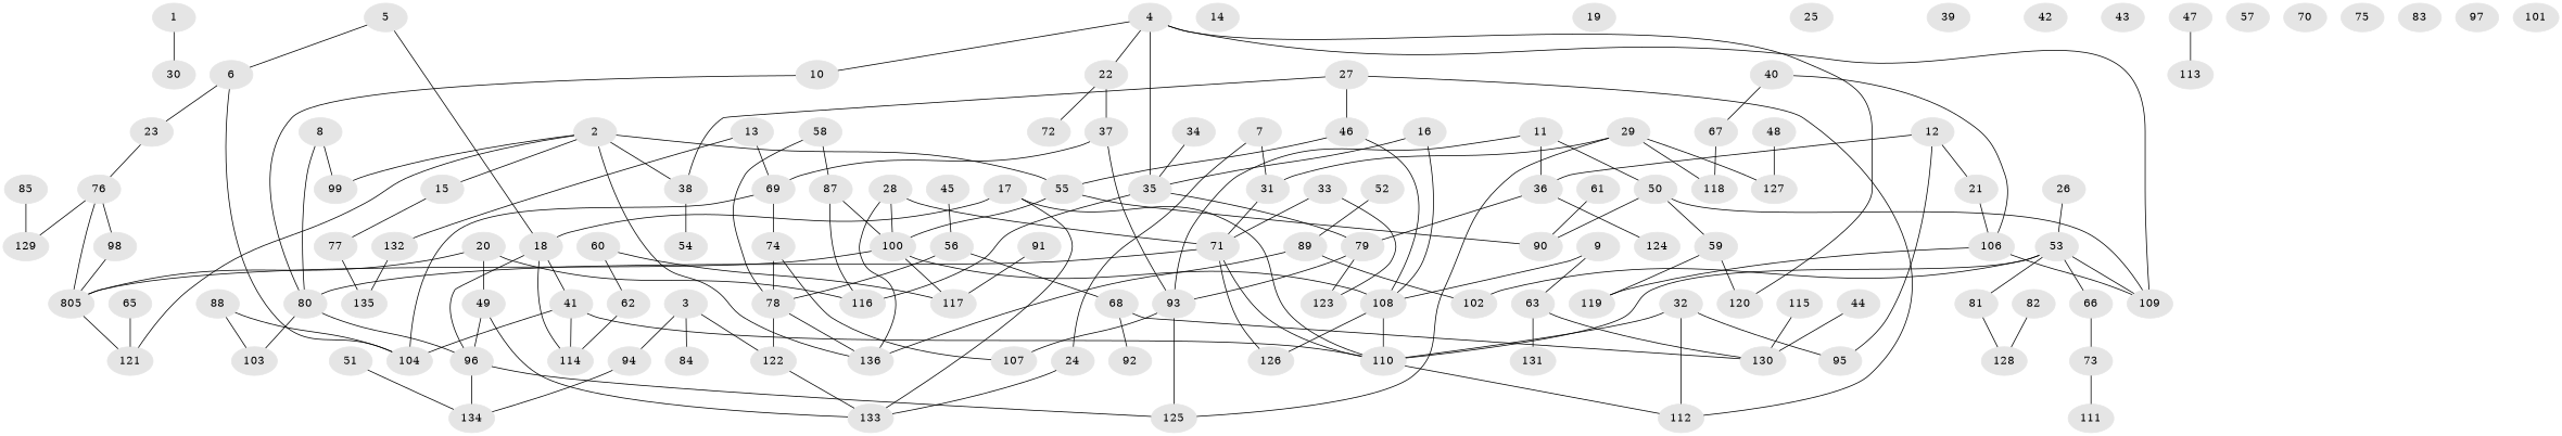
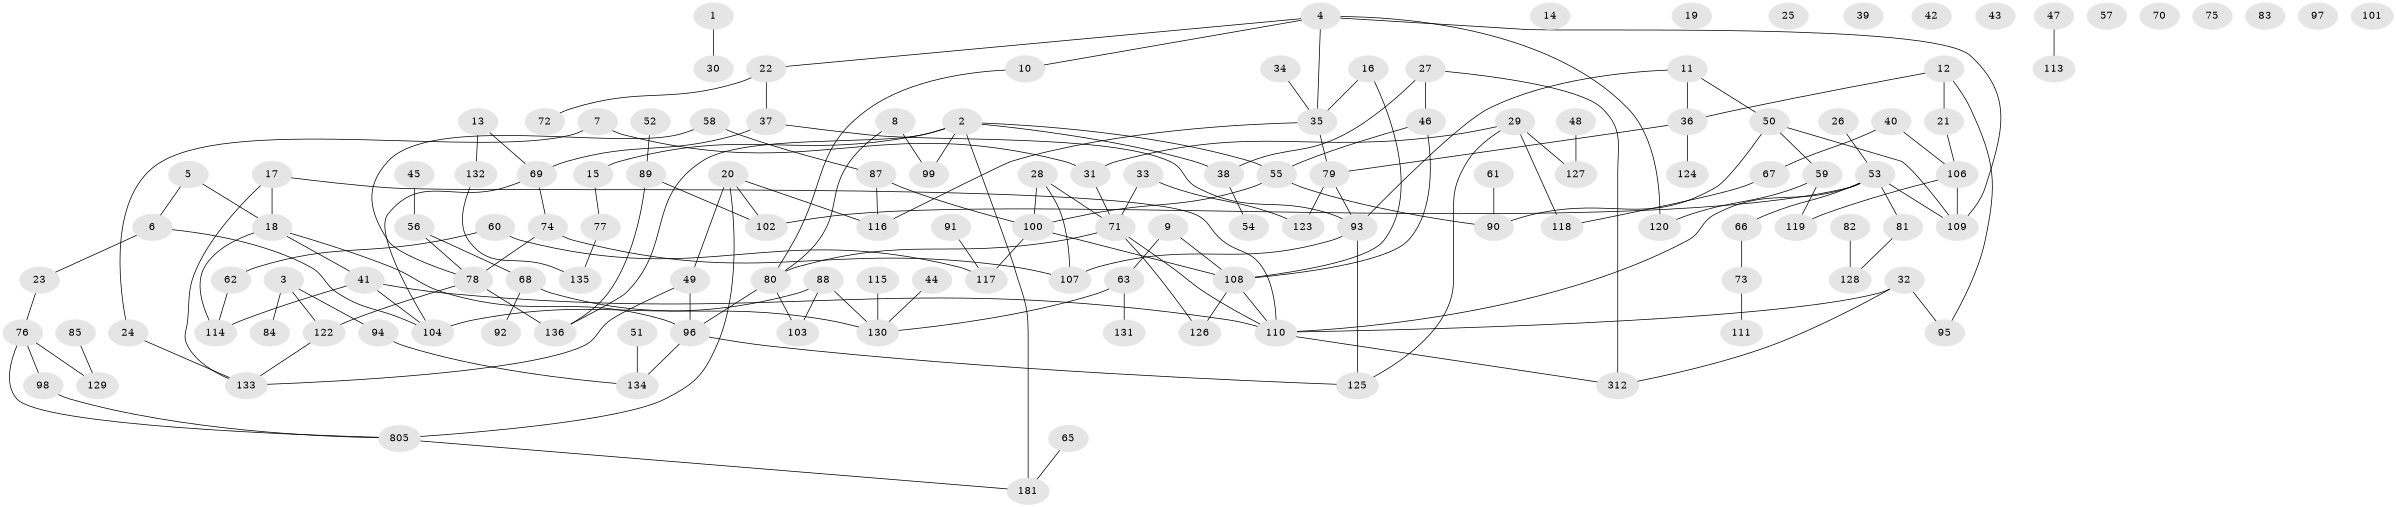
  graph {
    node [color=gray90 style=filled]
    1
    30
    2
    15
    38
    55
    99
-   121
+   121 [label=181]
    136
    77
    54
    100
    90
    3
    84
    94
    122
    134
    133
    4
    10
    22
    35
    109
    120
    80
    37
    72
    116
    79
    5
    6
    18
    23
    104
    41
    96
    114
    76
    7
    24
    31
    71
    8
    103
    9
    63
    108
    130
    131
    110
    126
    11
    36
    50
    93
    124
    59
    107
    125
    12
    21
    95
    106
    13
    69
    132
    74
    135
    14
    16
    17
-   112
+   112 [label=312]
    19
    20
    49
    102
    n78 [label=805]
    119
    98
    129
    25
    26
    53
    66
    81
    27
    46
    28
    117
    29
    118
    127
    32
    33
    123
    34
    39
    40
    67
    42
    43
    44
    45
    56
    68
    78
    47
    113
    48
    51
    52
    89
    73
    128
    92
    57
    58
    87
    60
    62
    61
    65
    111
    70
    75
    82
    83
    85
    88
    91
    97
    101
    115
    1 -- 30
    2 -- 15
    2 -- 38
    2 -- 55
    2 -- 99
    2 -- 121
    2 -- 136
    15 -- 77
    38 -- 54
    55 -- 100
    55 -- 90
    77 -- 135
    100 -- 108
-   100 -- n78
    100 -- 117
    3 -- 84
    3 -- 94
    3 -- 122
    94 -- 134
    122 -- 133
    4 -- 10
    4 -- 22
    4 -- 35
    4 -- 109
    4 -- 120
    10 -- 80
    22 -- 37
    22 -- 72
    35 -- 116
    35 -- 79
    80 -- 96
    80 -- 103
    37 -- 93
    37 -- 69
    79 -- 93
    79 -- 123
    5 -- 6
    5 -- 18
    6 -- 23
    6 -- 104
    18 -- 41
    18 -- 96
    18 -- 114
    23 -- 76
    41 -- 104
    41 -- 114
    41 -- 110
    96 -- 134
    96 -- 125
    76 -- n78
    76 -- 98
    76 -- 129
    7 -- 24
    7 -- 31
    24 -- 133
    31 -- 71
    71 -- 80
    71 -- 110
    71 -- 126
    8 -- 99
    8 -- 80
    9 -- 63
    9 -- 108
    63 -- 130
    63 -- 131
    108 -- 110
    108 -- 126
    110 -- 112
    11 -- 36
    11 -- 50
    11 -- 93
    36 -- 79
    36 -- 124
    50 -- 90
    50 -- 109
    50 -- 59
    93 -- 107
    93 -- 125
    59 -- 120
    59 -- 119
    12 -- 36
    12 -- 21
    12 -- 95
    21 -- 106
    106 -- 109
    106 -- 119
    13 -- 69
    13 -- 132
    69 -- 104
    69 -- 74
    132 -- 135
    74 -- 107
    74 -- 78
    16 -- 35
    16 -- 108
    17 -- 133
    17 -- 18
    17 -- 110
    20 -- 116
    20 -- 49
+   20 -- 102
    20 -- n78
    49 -- 133
    49 -- 96
    n78 -- 121
    98 -- n78
    26 -- 53
    53 -- 109
    53 -- 110
    53 -- 102
    53 -- 66
    53 -- 81
    66 -- 73
    81 -- 128
    27 -- 38
    27 -- 112
    27 -- 46
    46 -- 55
    46 -- 108
    28 -- 100
    28 -- 71
-   28 -- 136
+   28 -- 107
    29 -- 31
    29 -- 125
    29 -- 118
    29 -- 127
    32 -- 110
    32 -- 95
    32 -- 112
    33 -- 71
    33 -- 123
    34 -- 35
    40 -- 106
    40 -- 67
    67 -- 118
    44 -- 130
    45 -- 56
    56 -- 68
    56 -- 78
    68 -- 130
    68 -- 92
    78 -- 136
    78 -- 122
    47 -- 113
    48 -- 127
    51 -- 134
    52 -- 89
    89 -- 136
    89 -- 102
    73 -- 111
    58 -- 78
    58 -- 87
    87 -- 100
    87 -- 116
    60 -- 117
    60 -- 62
    62 -- 114
    61 -- 90
    65 -- 121
    82 -- 128
    85 -- 129
    88 -- 104
    88 -- 103
+   88 -- 130
    91 -- 117
    115 -- 130
  }
